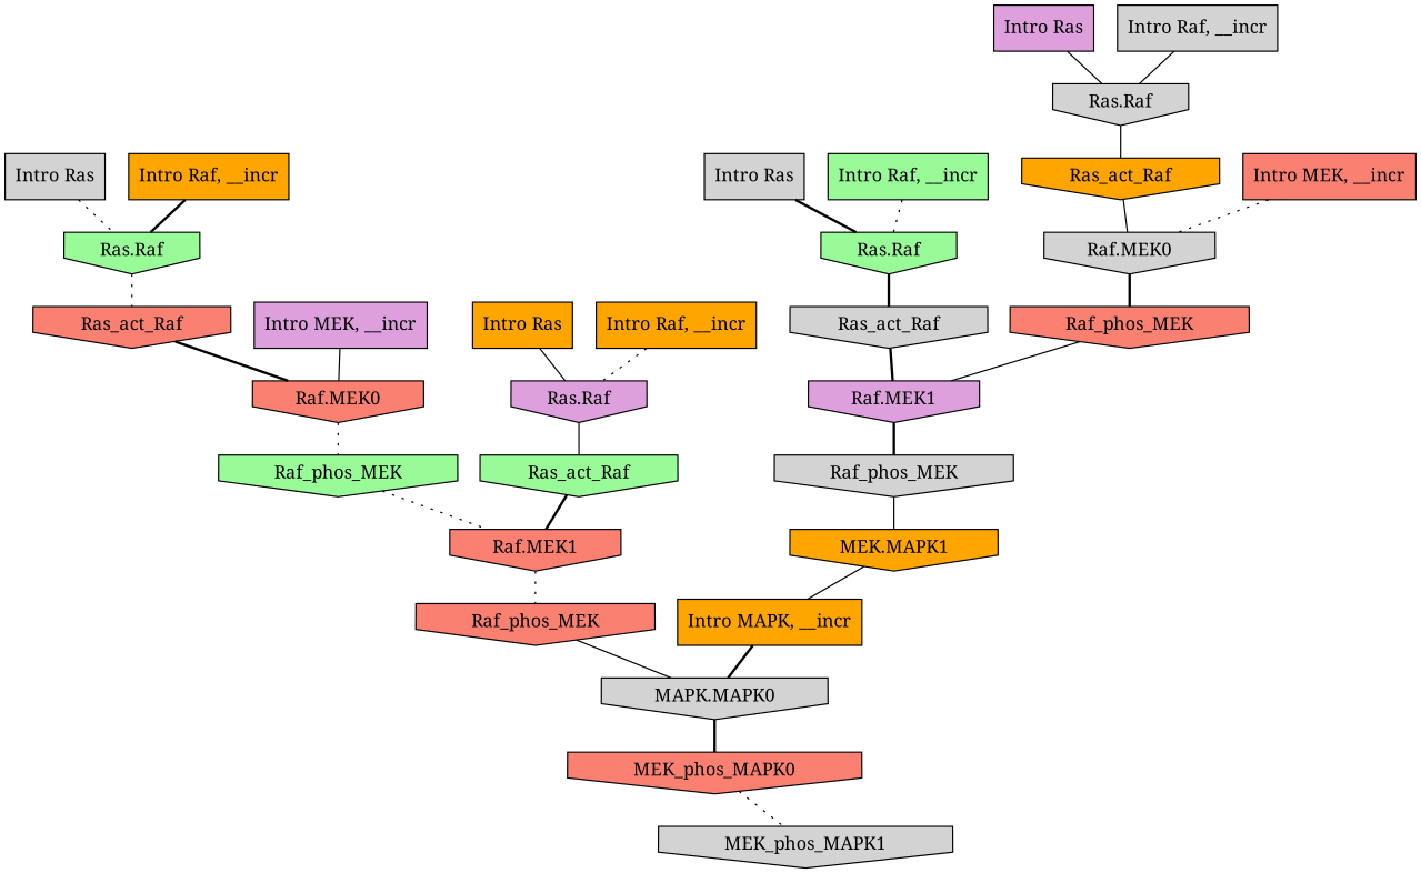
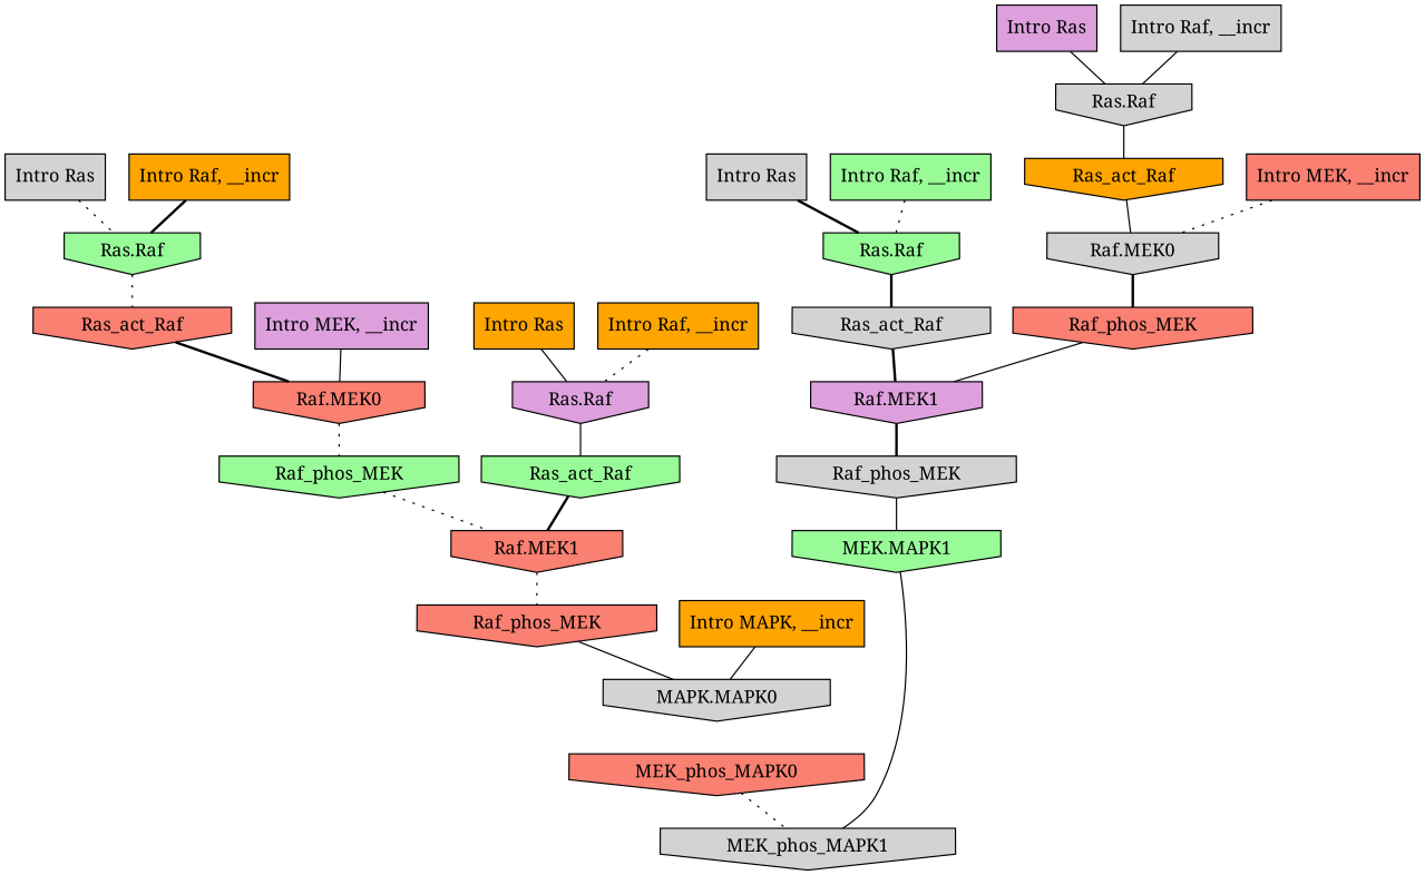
  digraph {
    fontname="Noto Serif"
    rankdir=TB
    ranksep=0.30
    node [fillcolor=lightgrey fontname="Noto Serif" shape=invhouse style=filled]
    edge [color="0.000 0.000 0.000" dir=none fontname="Noto Serif" style=solid]
    n1 [label="Intro Ras" shape=rectangle]
    n2 [fillcolor=palegreen label="Ras.Raf"]
    n3 [fillcolor=salmon label=Ras_act_Raf]
    n4 [label="Intro Ras" shape=rectangle]
    n5 [fillcolor=palegreen label="Ras.Raf"]
    n6 [label=Ras_act_Raf]
    n7 [fillcolor=orange label="Intro Ras" shape=rectangle]
    n8 [fillcolor=plum label="Ras.Raf"]
    n9 [fillcolor=palegreen label=Ras_act_Raf]
    n10 [fillcolor=plum label="Intro Ras" shape=rectangle]
    n11 [label="Ras.Raf"]
    n12 [fillcolor=orange label=Ras_act_Raf]
    n13 [fillcolor=orange label="Intro Raf, __incr" shape=rectangle]
    n14 [fillcolor=orange label="Intro Raf, __incr" shape=rectangle]
    n15 [label="Intro Raf, __incr" shape=rectangle]
    n16 [fillcolor=palegreen label="Intro Raf, __incr" shape=rectangle]
    n17 [fillcolor=salmon label="Intro MEK, __incr" shape=rectangle]
    n18 [label="Raf.MEK0"]
    n19 [fillcolor=salmon label=Raf_phos_MEK]
    n20 [fillcolor=plum label="Intro MEK, __incr" shape=rectangle]
    n21 [fillcolor=salmon label="Raf.MEK0"]
    n22 [fillcolor=palegreen label=Raf_phos_MEK]
    n23 [fillcolor=orange label="Intro MAPK, __incr" shape=rectangle]
    n24 [label="MAPK.MAPK0"]
    n25 [fillcolor=salmon label=MEK_phos_MAPK0]
    n26 [fillcolor=plum label="Raf.MEK1"]
    n27 [fillcolor=salmon label="Raf.MEK1"]
    n28 [label=Raf_phos_MEK]
    n29 [fillcolor=salmon label=Raf_phos_MEK]
-   n30 [fillcolor=orange label="MEK.MAPK1"]
+   n30 [fillcolor=palegreen label="MEK.MAPK1"]
    n31 [label=MEK_phos_MAPK1]
    n1 -> n2 [style=dotted]
    n2 -> n3 [style=dotted]
    n3 -> n21 [style=bold]
    n4 -> n5 [style=bold]
    n5 -> n6 [style=bold]
    n6 -> n26 [style=bold]
    n7 -> n8
    n8 -> n9
    n9 -> n27 [style=bold]
    n10 -> n11
    n11 -> n12
    n12 -> n18
    n13 -> n8 [style=dotted]
    n14 -> n2 [style=bold]
    n15 -> n11
    n16 -> n5 [style=dotted]
    n17 -> n18 [style=dotted]
    n18 -> n19 [style=bold]
    n19 -> n26
    n20 -> n21
    n21 -> n22 [style=dotted]
    n22 -> n27 [style=dotted]
-   n23 -> n24 [style=bold]
-   n24 -> n25 [style=bold]
+   n23 -> n24
    n25 -> n31 [style=dotted]
    n26 -> n28 [style=bold]
    n27 -> n29 [style=dotted]
    n28 -> n30
    n29 -> n24
-   n30 -> n23
+   n30 -> n31
  }
